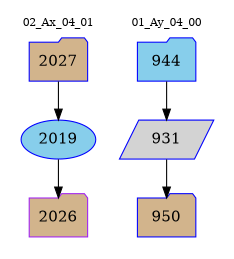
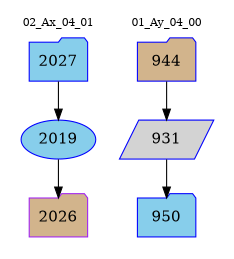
  digraph {
    node [color=blue fillcolor=skyblue shape=folder style=filled]
    edge [color=black]
-   n1 [fillcolor=tan label=2027]
+   n1 [label=2027]
    n2 [label=2019 shape=ellipse]
    n3 [color=purple fillcolor=tan label=2026]
-   n4 [label=944]
+   n4 [fillcolor=tan label=944]
    n5 [fillcolor=lightgrey label=931 shape=parallelogram]
-   n6 [fillcolor=tan label=950]
+   n6 [label=950]
    subgraph cluster_1 {
      color=white
      fontsize=10
      label="02_Ax_04_01"
      n1
      n2
      n3
    }
    subgraph cluster_2 {
      color=white
      fontsize=10
      label="01_Ay_04_00"
      n4
      n5
      n6
    }
    n1 -> n2
    n2 -> n3
    n4 -> n5
    n5 -> n6
  }
